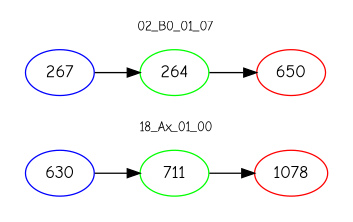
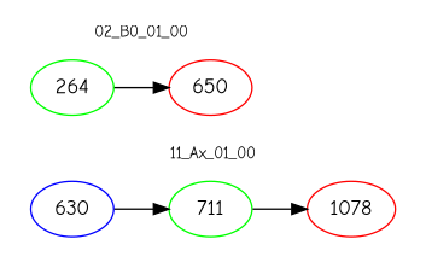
  digraph {
    fontname="Comic Neue"
    rankdir=LR
    node [color=blue fontname="Comic Neue"]
    edge [color=black fontname="Comic Neue"]
    n1 [label=630]
    n2 [color=green label=711]
    n3 [color=red label=1078]
-   n4 [label=267]
    n5 [color=green label=264]
    n6 [color=red label=650]
    subgraph cluster_1 {
      color=white
      fontsize=10
-     label="18_Ax_01_00"
+     label="11_Ax_01_00"
      n1
      n2
      n3
    }
    subgraph cluster_2 {
      color=white
      fontsize=10
-     label="02_B0_01_07"
-     n4
+     label="02_B0_01_00"
      n5
      n6
    }
    n1 -> n2
    n2 -> n3
-   n4 -> n5
    n5 -> n6
  }
